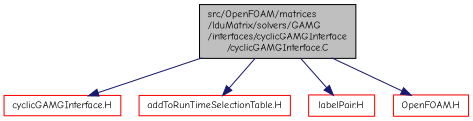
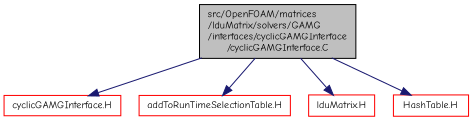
  digraph {
    fontname="Comic Neue"
    node [color=red fontname="Comic Neue" fontsize=10 shape=record]
    edge [color=midnightblue fontname="Comic Neue" fontsize=10 labelfontname=Helvetica labelfontsize=10 style=solid]
    n1 [color=black fillcolor=grey75 fontcolor=black height=0.2 label="src/OpenFOAM/matrices\l/lduMatrix/solvers/GAMG\l/interfaces/cyclicGAMGInterface\l/cyclicGAMGInterface.C" style=filled width=0.4]
    n2 [height=0.2 label="cyclicGAMGInterface.H" width=0.4]
    n3 [height=0.2 label="addToRunTimeSelectionTable.H" width=0.4]
-   n4 [height=0.2 label="labelPair.H" width=0.4]
-   n5 [height=0.2 label="OpenFOAM.H" width=0.4]
+   n4 [height=0.2 label="lduMatrix.H" width=0.4]
+   n5 [height=0.2 label="HashTable.H" width=0.4]
    n1 -> n2
    n1 -> n3
    n1 -> n4
    n1 -> n5
  }
